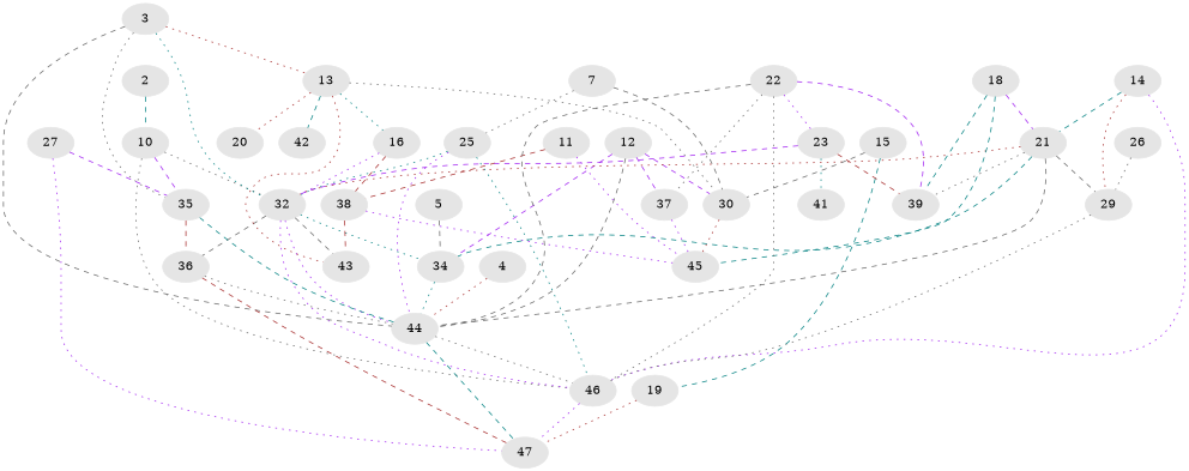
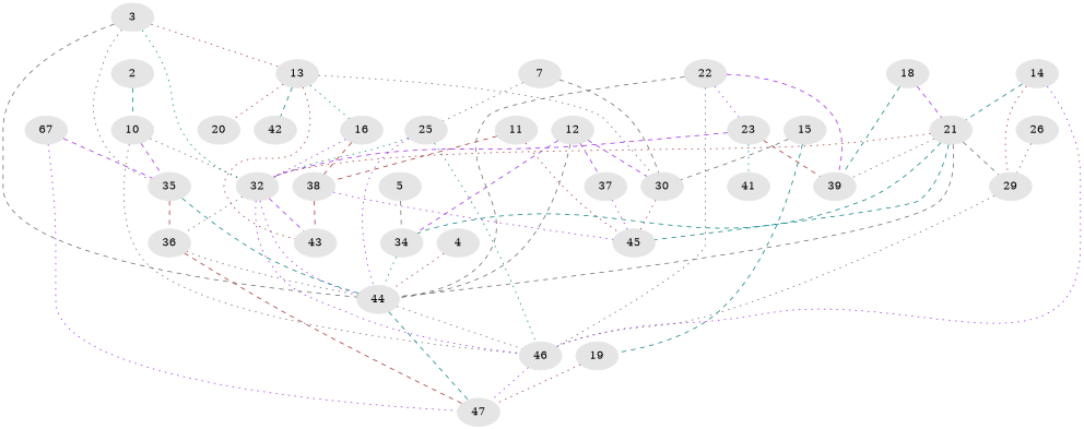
  graph {
    node [color=gray90 style=filled]
    edge [color=gray40 style=dotted weight=1.0]
    2
    10
    32
    35
    46
    3
    13
    44
    30
    16
    20
    42
    43
    34
    36
    47
    4
    5
    7
    25
    45
    11
    38
    12
    37
    14
    21
    29
    39
    15
    19
    18
    22
    23
    41
    26
-   27
+   27 [label=67]
    2 -- 10 [color=teal style=dashed]
    10 -- 32
    10 -- 35 [color=purple style=dashed]
    10 -- 46
    32 -- 46 [color=purple]
    32 -- 44 [color=purple]
-   32 -- 43 [style=dashed]
-   32 -- 34 [color=teal]
-   32 -- 36 [style=dashed weight=2.0]
+   32 -- 43 [color=purple style=dashed]
+   32 -- 36 [weight=2.0]
    35 -- 44 [color=teal style=dashed weight=2.0]
    35 -- 36 [color=brown style=dashed]
    46 -- 47 [color=purple]
    3 -- 32 [color=teal]
    3 -- 35
    3 -- 13 [color=brown]
    3 -- 44 [style=dashed]
    13 -- 30
    13 -- 16 [color=teal]
    13 -- 20 [color=brown]
    13 -- 42 [color=teal style=dashed]
    13 -- 43 [color=brown]
    44 -- 46
    44 -- 47 [color=teal style=dashed]
    30 -- 45 [color=brown]
    16 -- 32 [color=purple weight=2.0]
    16 -- 38 [color=brown style=dashed]
    34 -- 44 [color=teal]
    36 -- 44 [weight=2.0]
    36 -- 47 [color=brown style=dashed]
    4 -- 44 [color=brown]
    5 -- 34 [style=dashed]
    7 -- 30 [style=dashed]
    7 -- 25
    25 -- 32 [color=teal]
    25 -- 46 [color=teal]
    25 -- 44 [color=purple]
-   11 -- 45 [color=purple]
+   11 -- 45 [color=brown]
    11 -- 38 [color=brown style=dashed]
    38 -- 43 [color=brown style=dashed]
    38 -- 45 [color=purple]
    12 -- 44 [style=dashed]
    12 -- 30 [color=purple style=dashed]
    12 -- 34 [color=purple style=dashed]
    12 -- 37 [color=purple style=dashed]
    37 -- 45 [color=purple]
    14 -- 46 [color=purple weight=2.0]
    14 -- 21 [color=teal style=dashed]
    14 -- 29 [color=brown]
    21 -- 32 [color=brown]
    21 -- 44 [style=dashed]
    21 -- 34 [color=teal style=dashed]
    21 -- 29 [style=dashed]
    21 -- 39
    29 -- 46
    15 -- 30 [style=dashed]
    15 -- 19 [color=teal style=dashed]
    19 -- 47 [color=brown weight=2.0]
-   18 -- 45 [color=teal style=dashed]
+   21 -- 45 [color=teal style=dashed]
    18 -- 21 [color=purple style=dashed]
    18 -- 39 [color=teal style=dashed]
    22 -- 46
    22 -- 44 [style=dashed]
-   22 -- 37
    22 -- 39 [color=purple style=dashed]
    22 -- 23 [color=purple]
    23 -- 32 [color=purple style=dashed]
    23 -- 39 [color=brown style=dashed]
    23 -- 41 [color=teal]
    26 -- 29
    27 -- 35 [color=purple style=dashed]
    27 -- 47 [color=purple]
  }
